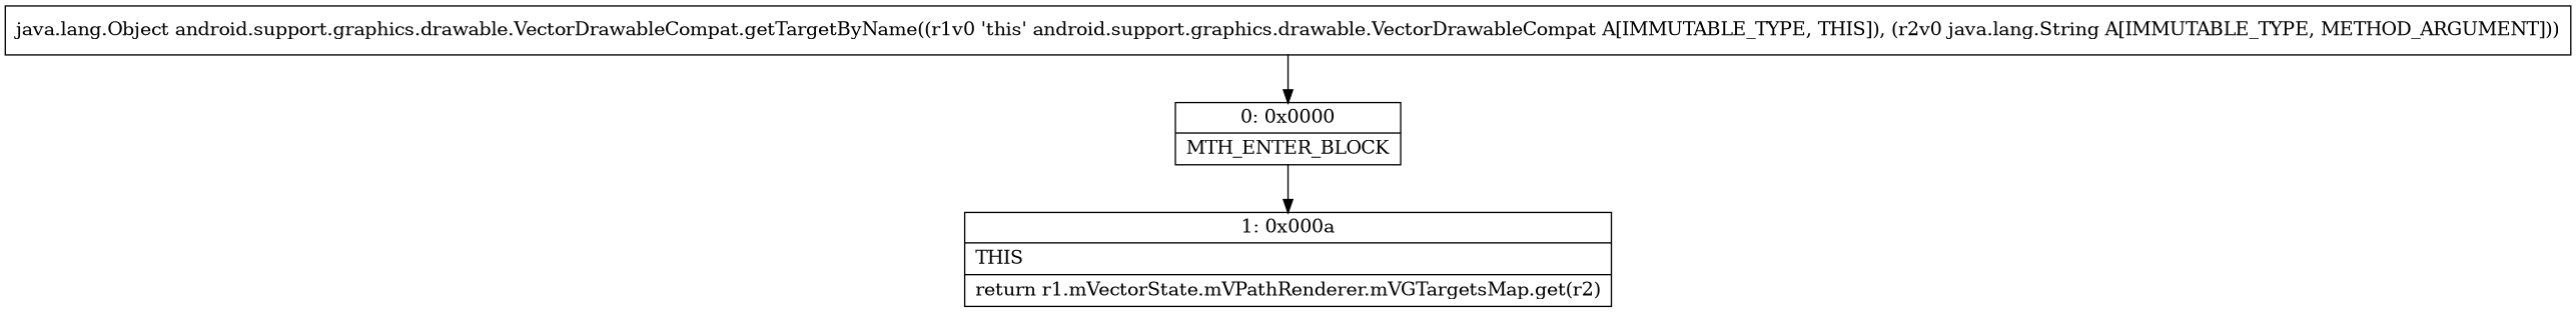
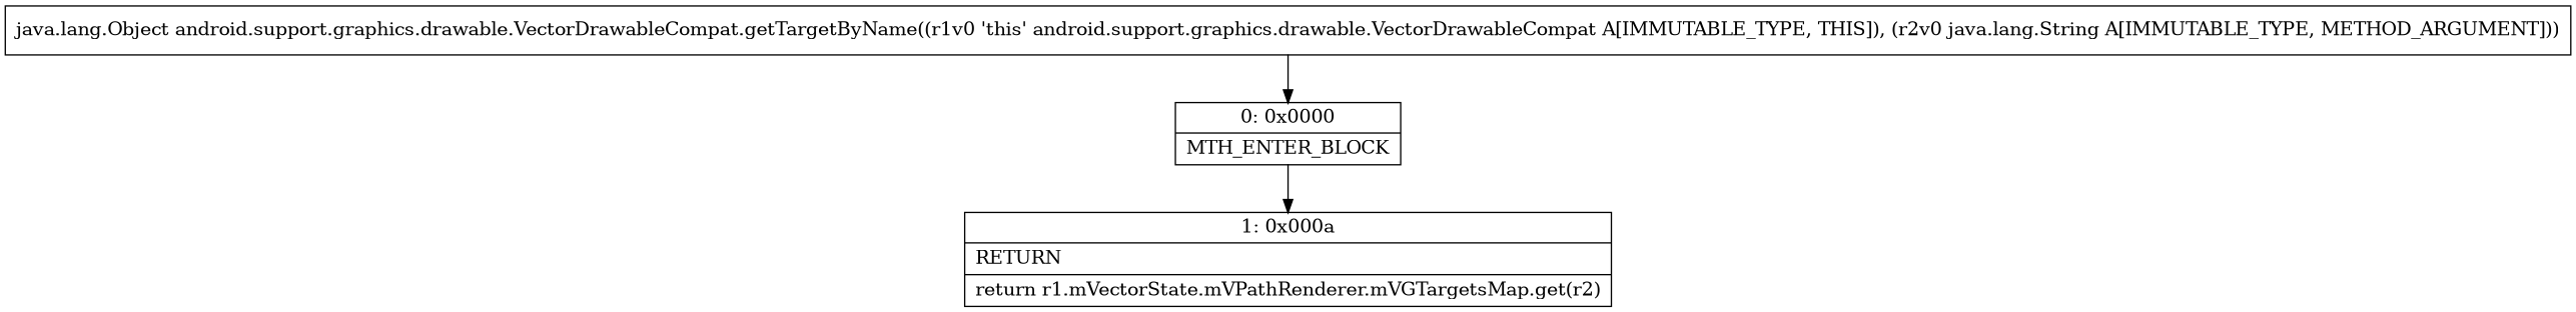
  digraph {
    node [shape=record]
    n1 [label="{0\:\ 0x0000|MTH_ENTER_BLOCK\l}"]
-   n2 [label="{1\:\ 0x000a|THIS\l|return r1.mVectorState.mVPathRenderer.mVGTargetsMap.get(r2)\l}"]
+   n2 [label="{1\:\ 0x000a|RETURN\l|return r1.mVectorState.mVPathRenderer.mVGTargetsMap.get(r2)\l}"]
    n3 [label="{java.lang.Object android.support.graphics.drawable.VectorDrawableCompat.getTargetByName((r1v0 'this' android.support.graphics.drawable.VectorDrawableCompat A[IMMUTABLE_TYPE, THIS]), (r2v0 java.lang.String A[IMMUTABLE_TYPE, METHOD_ARGUMENT])) }"]
    n1 -> n2
    n3 -> n1
  }
